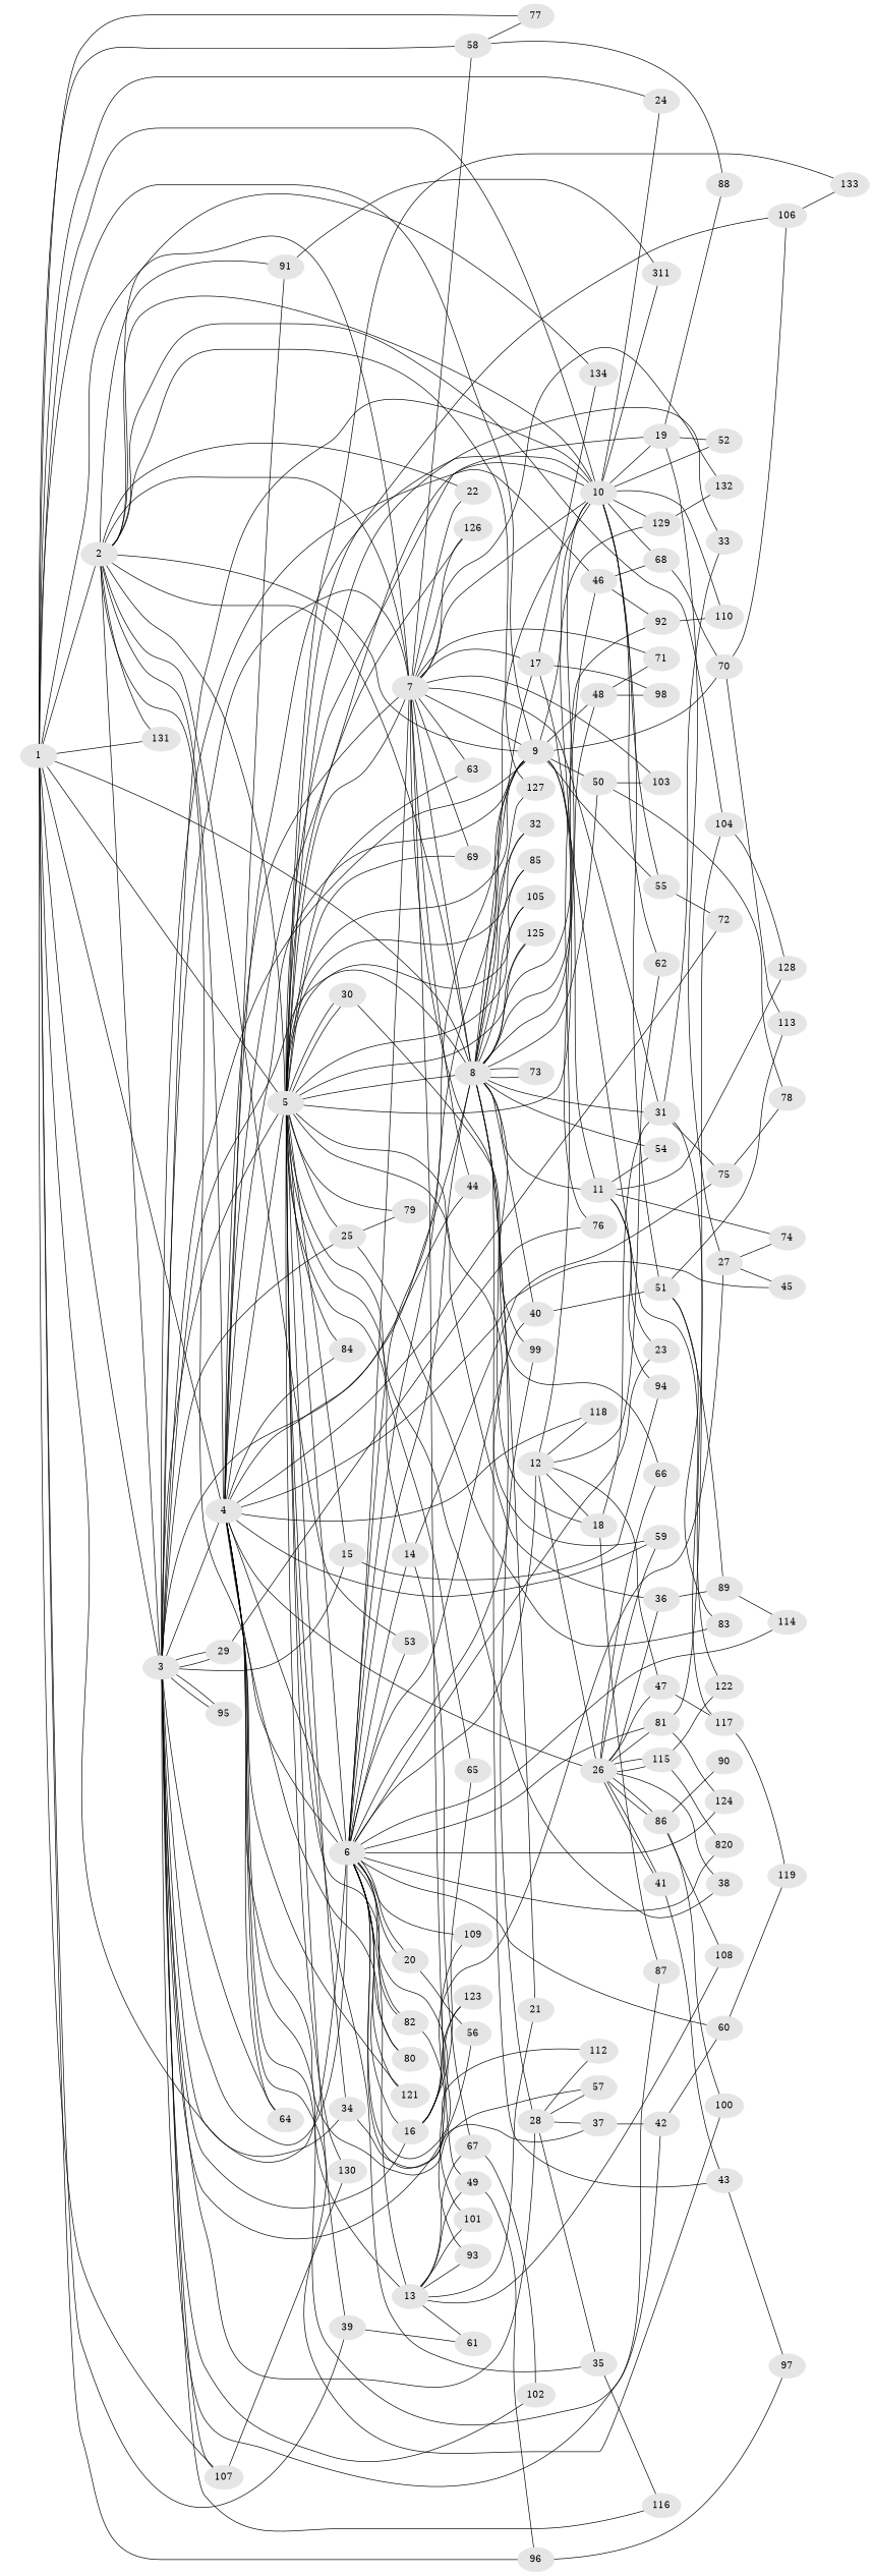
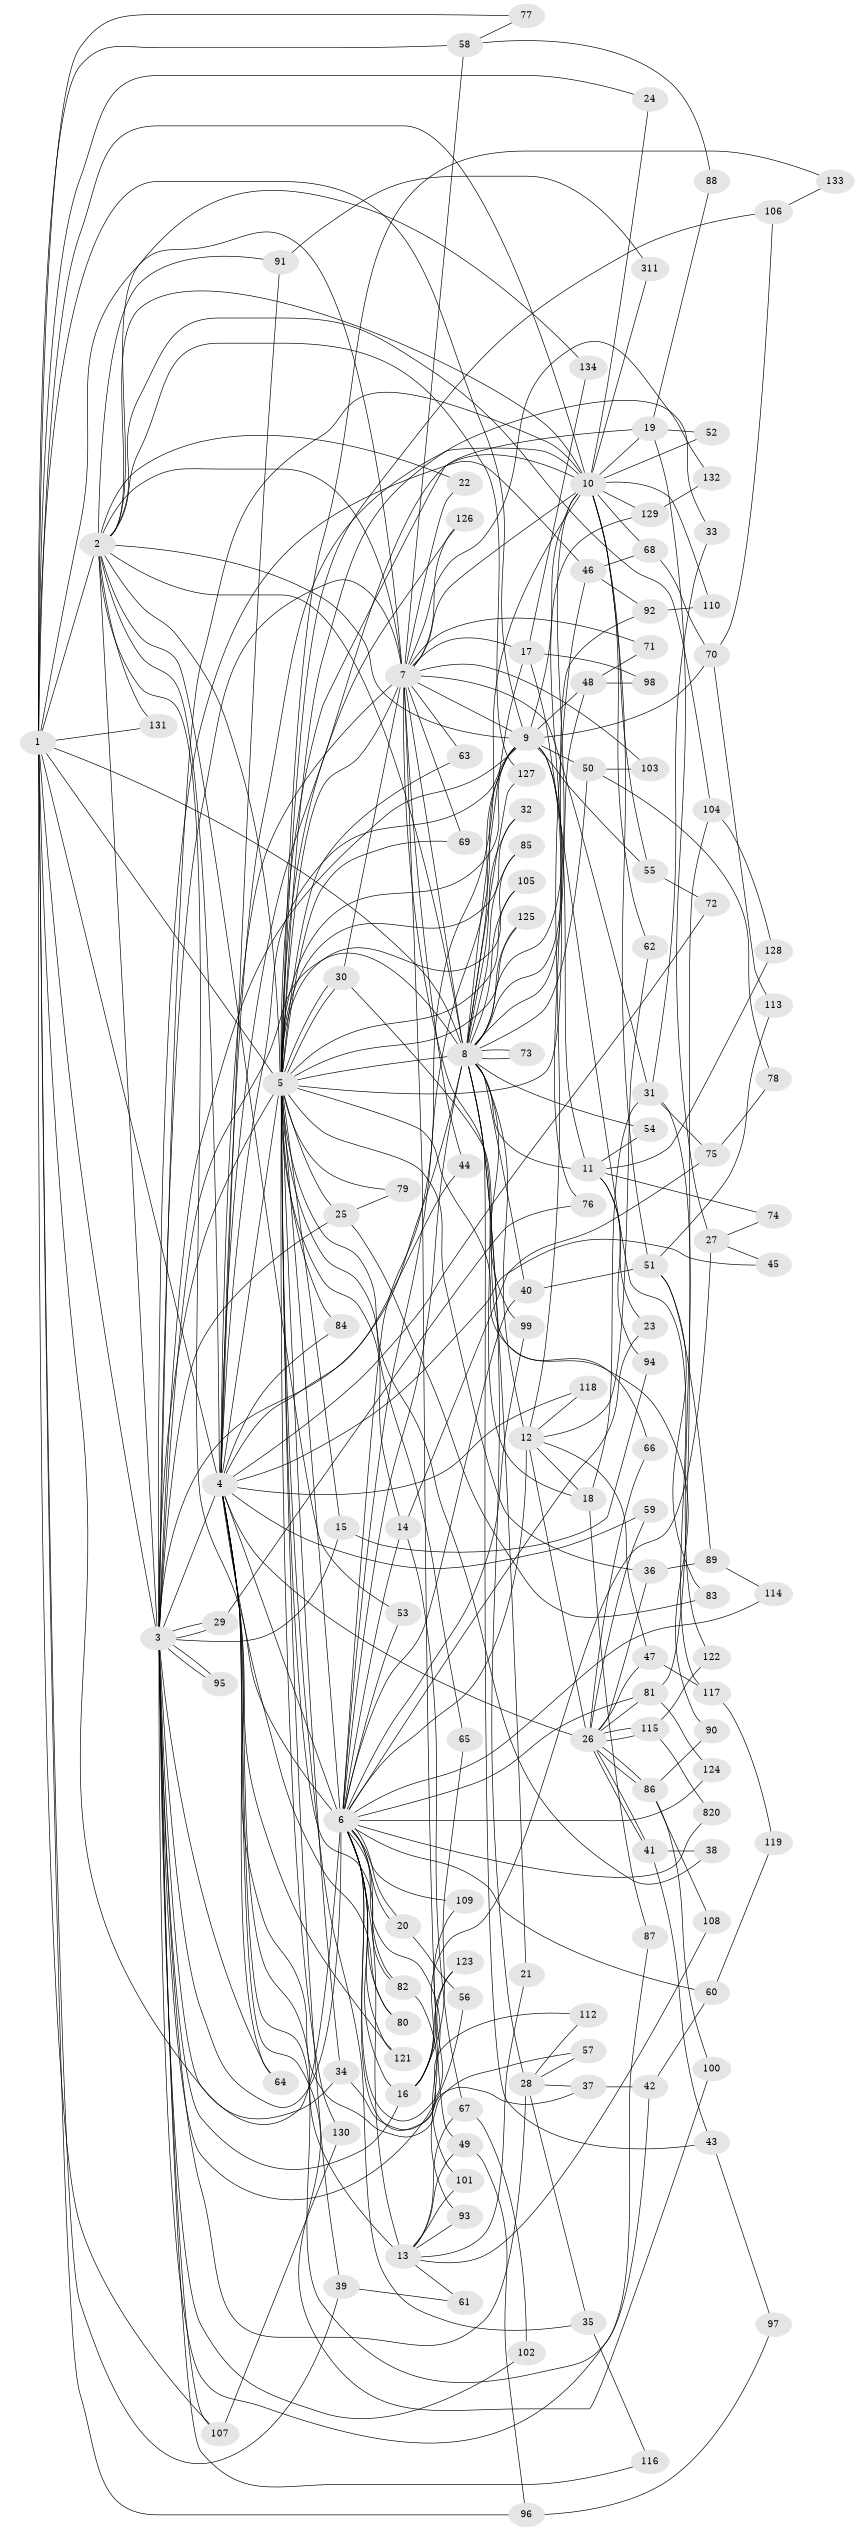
  graph {
    rankdir=LR
    node [color=gray90 style=filled]
    1
    2
    3
    4
    5
    6
    7
    8
    9
    10
    24
    39
    58
    77
    96
    107
    131
    22
    53
    91
    104
    127
    134
    15
    16
    25
    28
    29
    34
    44
    46
    56
    64
    87
    95
    102
    116
    13
    19
    26
    42
    45
    57
    59
    72
    80
    84
    100
    118
    121
    14
    30
    32
    33
    35
    36
    38
    63
    65
    69
    79
    82
    85
    90
    92
    105
    106
    125
    126
    130
    133
    12
    20
    23
    37
    40
    60
    81
    99
    101
    109
    114
    n83 [label=820]
    123
    124
    17
    18
    31
    49
    71
    103
    132
    11
    21
    43
    48
    50
    54
    73
    129
    55
    70
    76
    51
    52
    62
    68
    110
    n109 [label=311]
    61
    88
    97
    128
    94
    27
    83
    112
    67
    93
    108
    47
    41
    66
    86
    115
    75
    89
    119
    98
    117
    122
    74
    78
    113
    1 -- 2
    1 -- 3
    1 -- 4
    1 -- 5
    1 -- 6
    1 -- 7
    1 -- 8
    1 -- 9
    1 -- 10
    1 -- 24
    1 -- 39
    1 -- 58
    1 -- 77
    1 -- 96
    1 -- 107
    1 -- 131
    2 -- 3
    2 -- 4
    2 -- 5
    2 -- 6
    2 -- 7
    2 -- 8
    2 -- 9
    2 -- 10
    2 -- 131
    2 -- 22
    2 -- 53
    2 -- 91
    2 -- 104
    2 -- 127
    2 -- 134
    3 -- 4
    3 -- 5
    3 -- 6
    3 -- 7
    3 -- 8
    3 -- 9
    3 -- 10
    3 -- 107
    3 -- 15
    3 -- 16
    3 -- 25
    3 -- 28
    3 -- 29
    3 -- 29
    3 -- 34
    3 -- 44
    3 -- 46
    3 -- 56
    3 -- 64
    3 -- 87
    3 -- 95
    3 -- 95
    3 -- 102
    3 -- 116
    4 -- 5
    4 -- 6
    4 -- 7
    4 -- 8
    4 -- 9
    4 -- 10
    4 -- 91
    4 -- 64
    4 -- 13
    4 -- 19
    4 -- 26
    4 -- 42
    4 -- 45
    4 -- 57
    4 -- 59
    4 -- 72
    4 -- 80
    4 -- 84
    4 -- 100
    4 -- 118
    4 -- 121
    5 -- 6
    5 -- 7
    5 -- 8
    5 -- 9
    5 -- 10
    5 -- 39
    5 -- 15
    5 -- 25
    5 -- 34
    5 -- 84
    5 -- 14
    5 -- 30
    5 -- 30
    5 -- 32
    5 -- 33
    5 -- 35
    5 -- 36
    5 -- 38
    5 -- 63
    5 -- 65
    5 -- 69
    5 -- 79
    5 -- 82
    5 -- 85
-   5 -- 59
+   5 -- 90
    5 -- 92
    5 -- 105
    5 -- 106
    5 -- 125
    5 -- 126
    5 -- 130
    5 -- 133
-   6 -- 7
+   30 -- 7
    6 -- 8
    6 -- 9
    6 -- 10
    6 -- 53
    6 -- 16
    6 -- 13
    6 -- 80
    6 -- 121
    6 -- 14
    6 -- 82
    6 -- 12
    6 -- 20
    6 -- 20
    6 -- 23
    6 -- 37
    6 -- 40
    6 -- 60
    6 -- 81
    6 -- 99
    6 -- 101
    6 -- 109
    6 -- 114
    6 -- n83
    6 -- 123
    6 -- 124
    7 -- 8
    7 -- 9
    7 -- 10
    7 -- 58
    7 -- 22
    7 -- 44
    7 -- 63
    7 -- 69
    7 -- 126
    7 -- 17
    7 -- 18
    7 -- 31
    7 -- 49
    7 -- 71
    7 -- 103
    7 -- 132
    8 -- 9
    8 -- 10
    8 -- 127
    8 -- 28
    8 -- 32
    8 -- 85
    8 -- 105
    8 -- 125
-   8 -- 31
+   8 -- 12
    8 -- 40
    8 -- 99
    8 -- 17
    8 -- 11
    8 -- 21
    8 -- 43
    8 -- 48
    8 -- 50
    8 -- 54
    8 -- 73
    8 -- 73
    8 -- 129
    9 -- 10
    9 -- 11
    9 -- 48
    9 -- 50
    9 -- 55
    9 -- 70
    9 -- 76
    10 -- 24
    10 -- 19
    10 -- 129
    10 -- 55
    10 -- 51
    10 -- 52
    10 -- 62
    10 -- 68
    10 -- 110
    10 -- n109
    39 -- 61
    58 -- 77
    58 -- 88
    96 -- 97
    107 -- 130
    91 -- n109
    104 -- 128
    15 -- 94
    16 -- 65
    16 -- 109
    16 -- 123
    16 -- 27
    25 -- 79
    25 -- 83
    28 -- 57
    28 -- 35
    28 -- 37
    28 -- 112
    29 -- 76
    34 -- 112
    46 -- 92
    46 -- 68
    13 -- 101
    13 -- 49
    13 -- 21
    13 -- 61
    13 -- 67
    13 -- 93
    13 -- 108
    19 -- 52
    19 -- 88
    19 -- 27
    26 -- 59
    26 -- 36
-   26 -- 38
+   41 -- 38
    26 -- 81
    26 -- 47
    26 -- 41
    26 -- 41
    26 -- 66
    26 -- 86
    26 -- 86
    26 -- 115
    26 -- 115
    42 -- 60
    14 -- 67
    14 -- 75
    30 -- 66
    35 -- 116
    36 -- 89
    82 -- 93
    92 -- 110
    106 -- 133
    12 -- 46
    12 -- 26
    12 -- 118
    12 -- 18
    12 -- 62
    12 -- 47
    20 -- 56
    37 -- 42
    40 -- 51
    60 -- 119
    81 -- 104
    81 -- 124
    17 -- 134
    17 -- 98
    17 -- 117
    18 -- 87
    18 -- 31
    31 -- 33
    31 -- 75
    31 -- 122
    49 -- 96
    11 -- 23
    11 -- 54
    11 -- 128
    11 -- 94
    11 -- 74
    43 -- 97
    48 -- 71
    48 -- 98
    50 -- 103
    50 -- 78
    129 -- 132
    55 -- 72
    70 -- 106
    70 -- 113
    51 -- 83
    51 -- 89
    51 -- 113
    68 -- 70
    27 -- 45
    27 -- 74
    67 -- 102
    47 -- 117
    41 -- 43
    86 -- 100
    86 -- 90
    86 -- 108
    115 -- n83
    115 -- 122
    75 -- 78
    89 -- 114
    117 -- 119
  }
